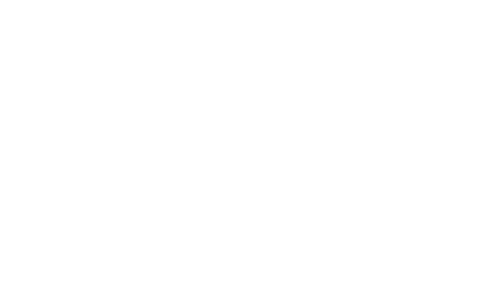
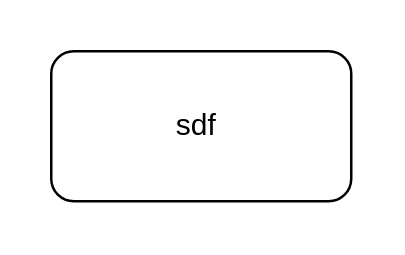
  <mxCell id="0" />
  <mxCell id="1" parent="0" />
+ <mxCell id="2" value="sdf&amp;nbsp;" style="rounded=1;whiteSpace=wrap;html=1;glass=0;shadow=0;fillStyle=solid;" vertex="1" parent="1"><mxGeometry x="20" y="20" width="120" height="60" as="geometry" /></mxCell>
